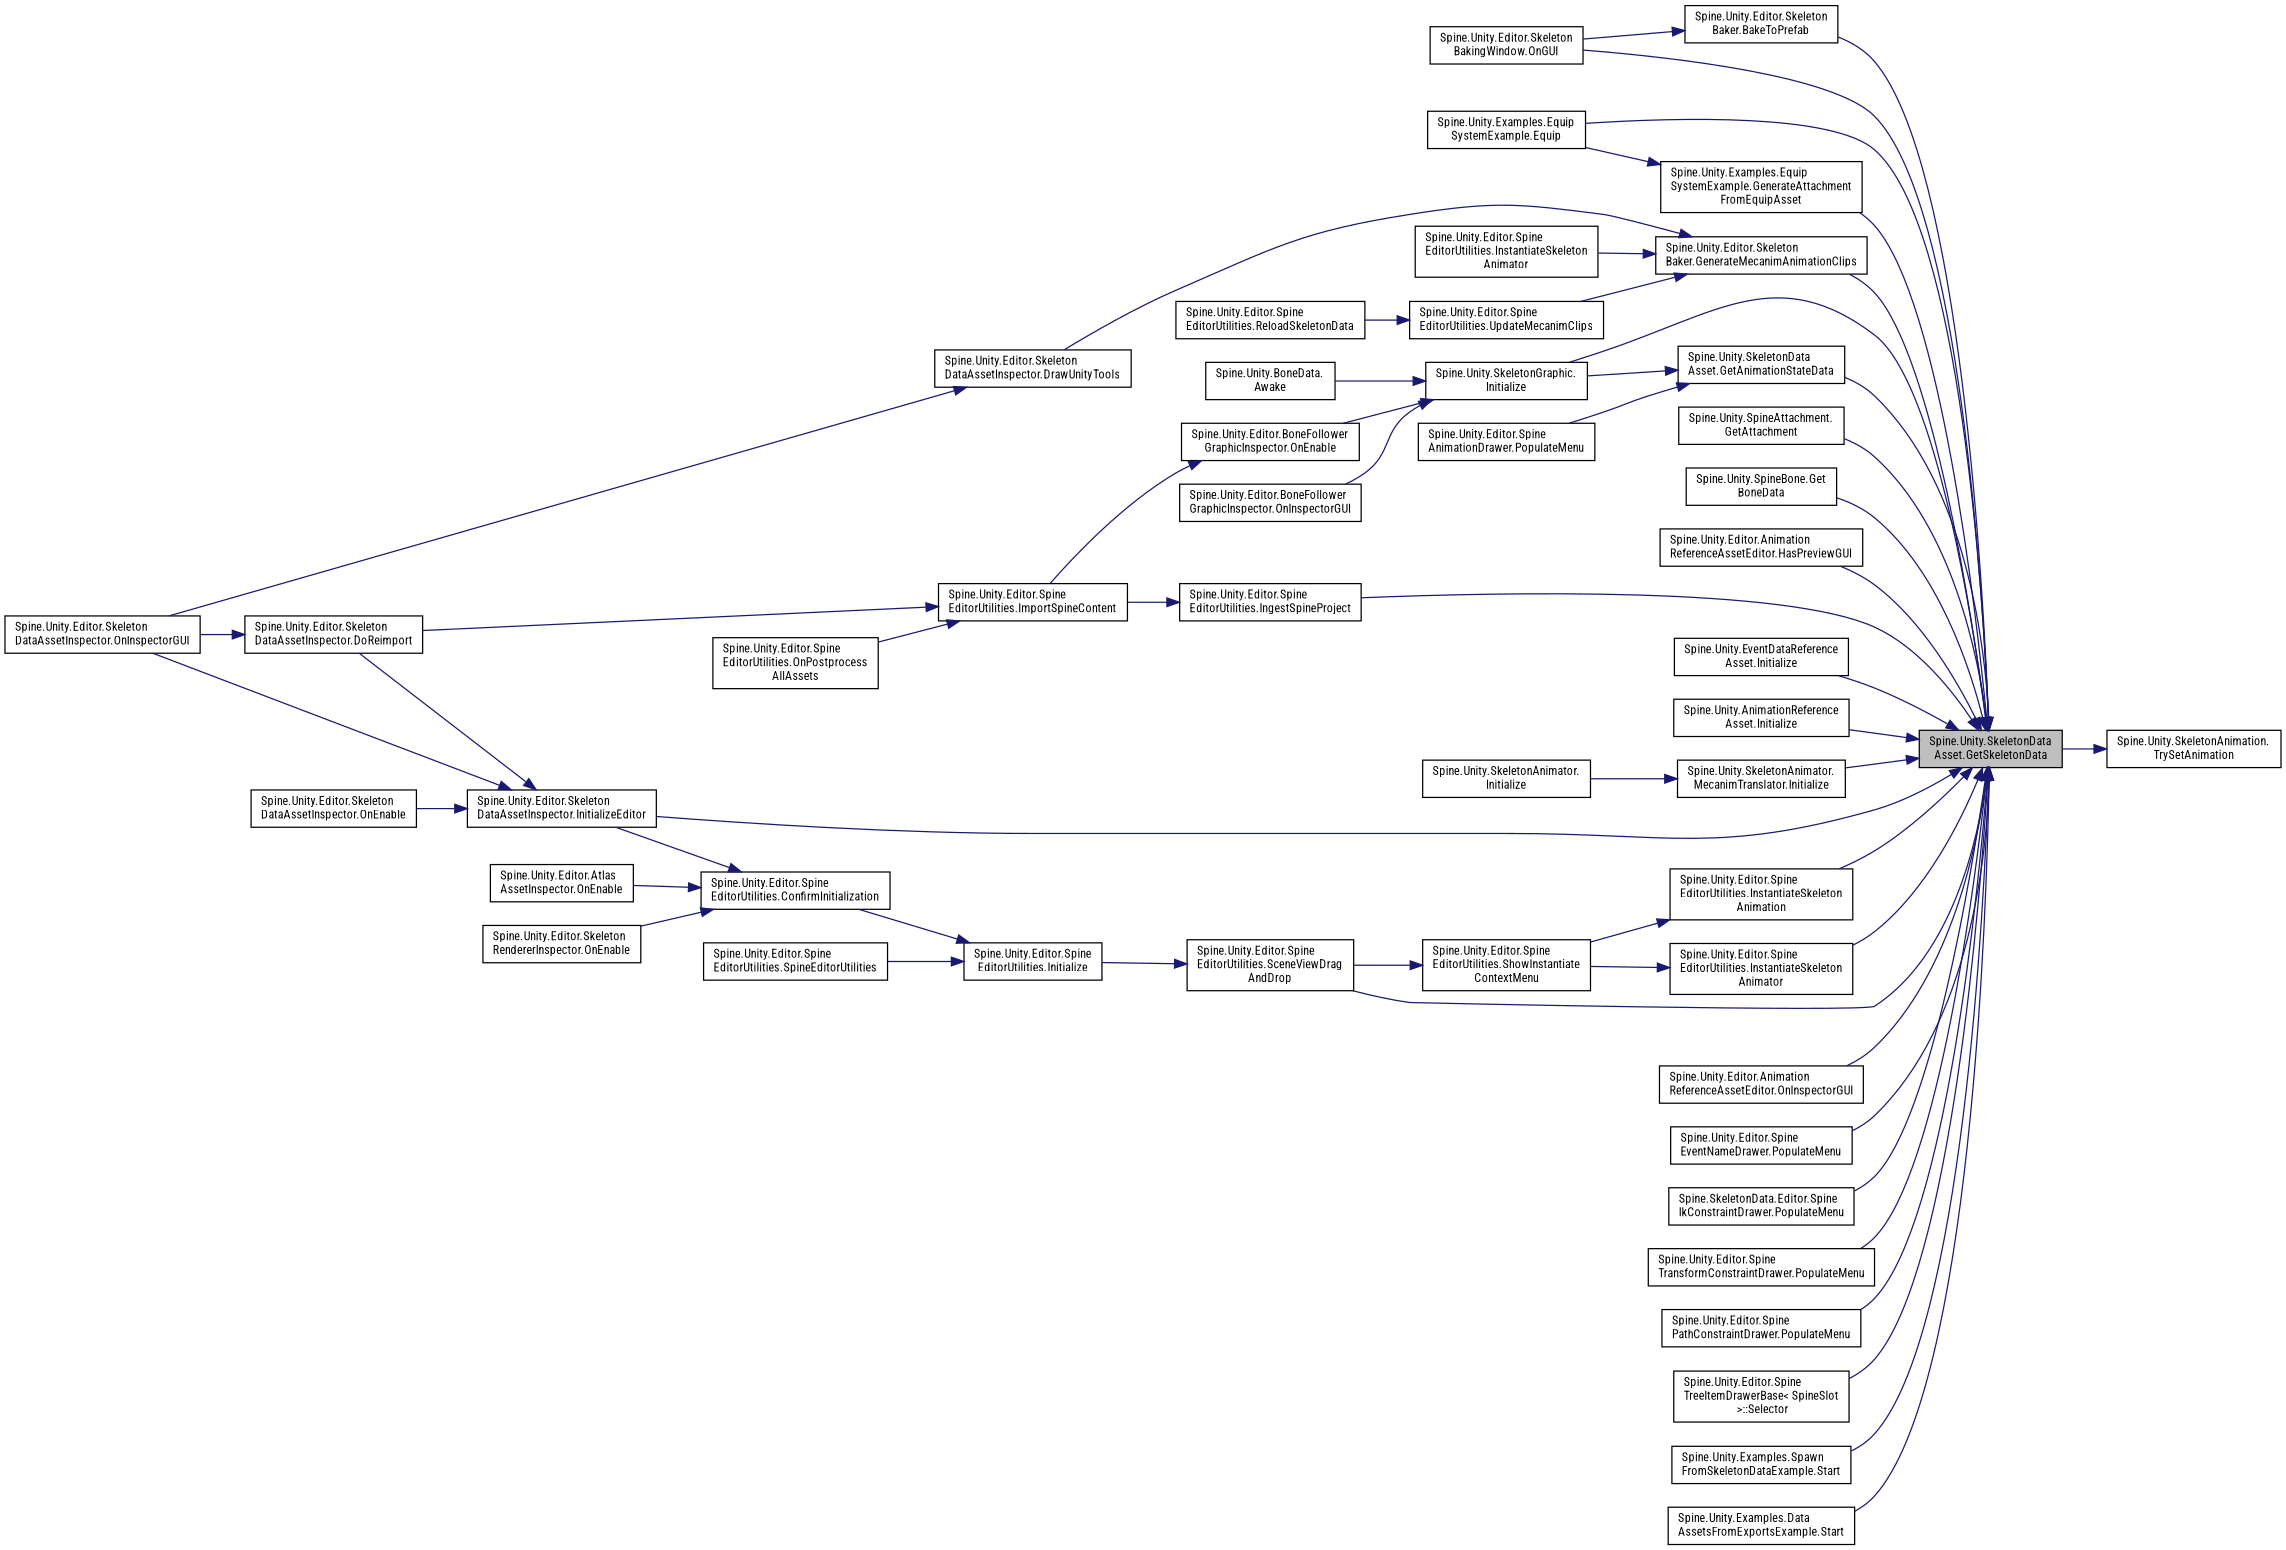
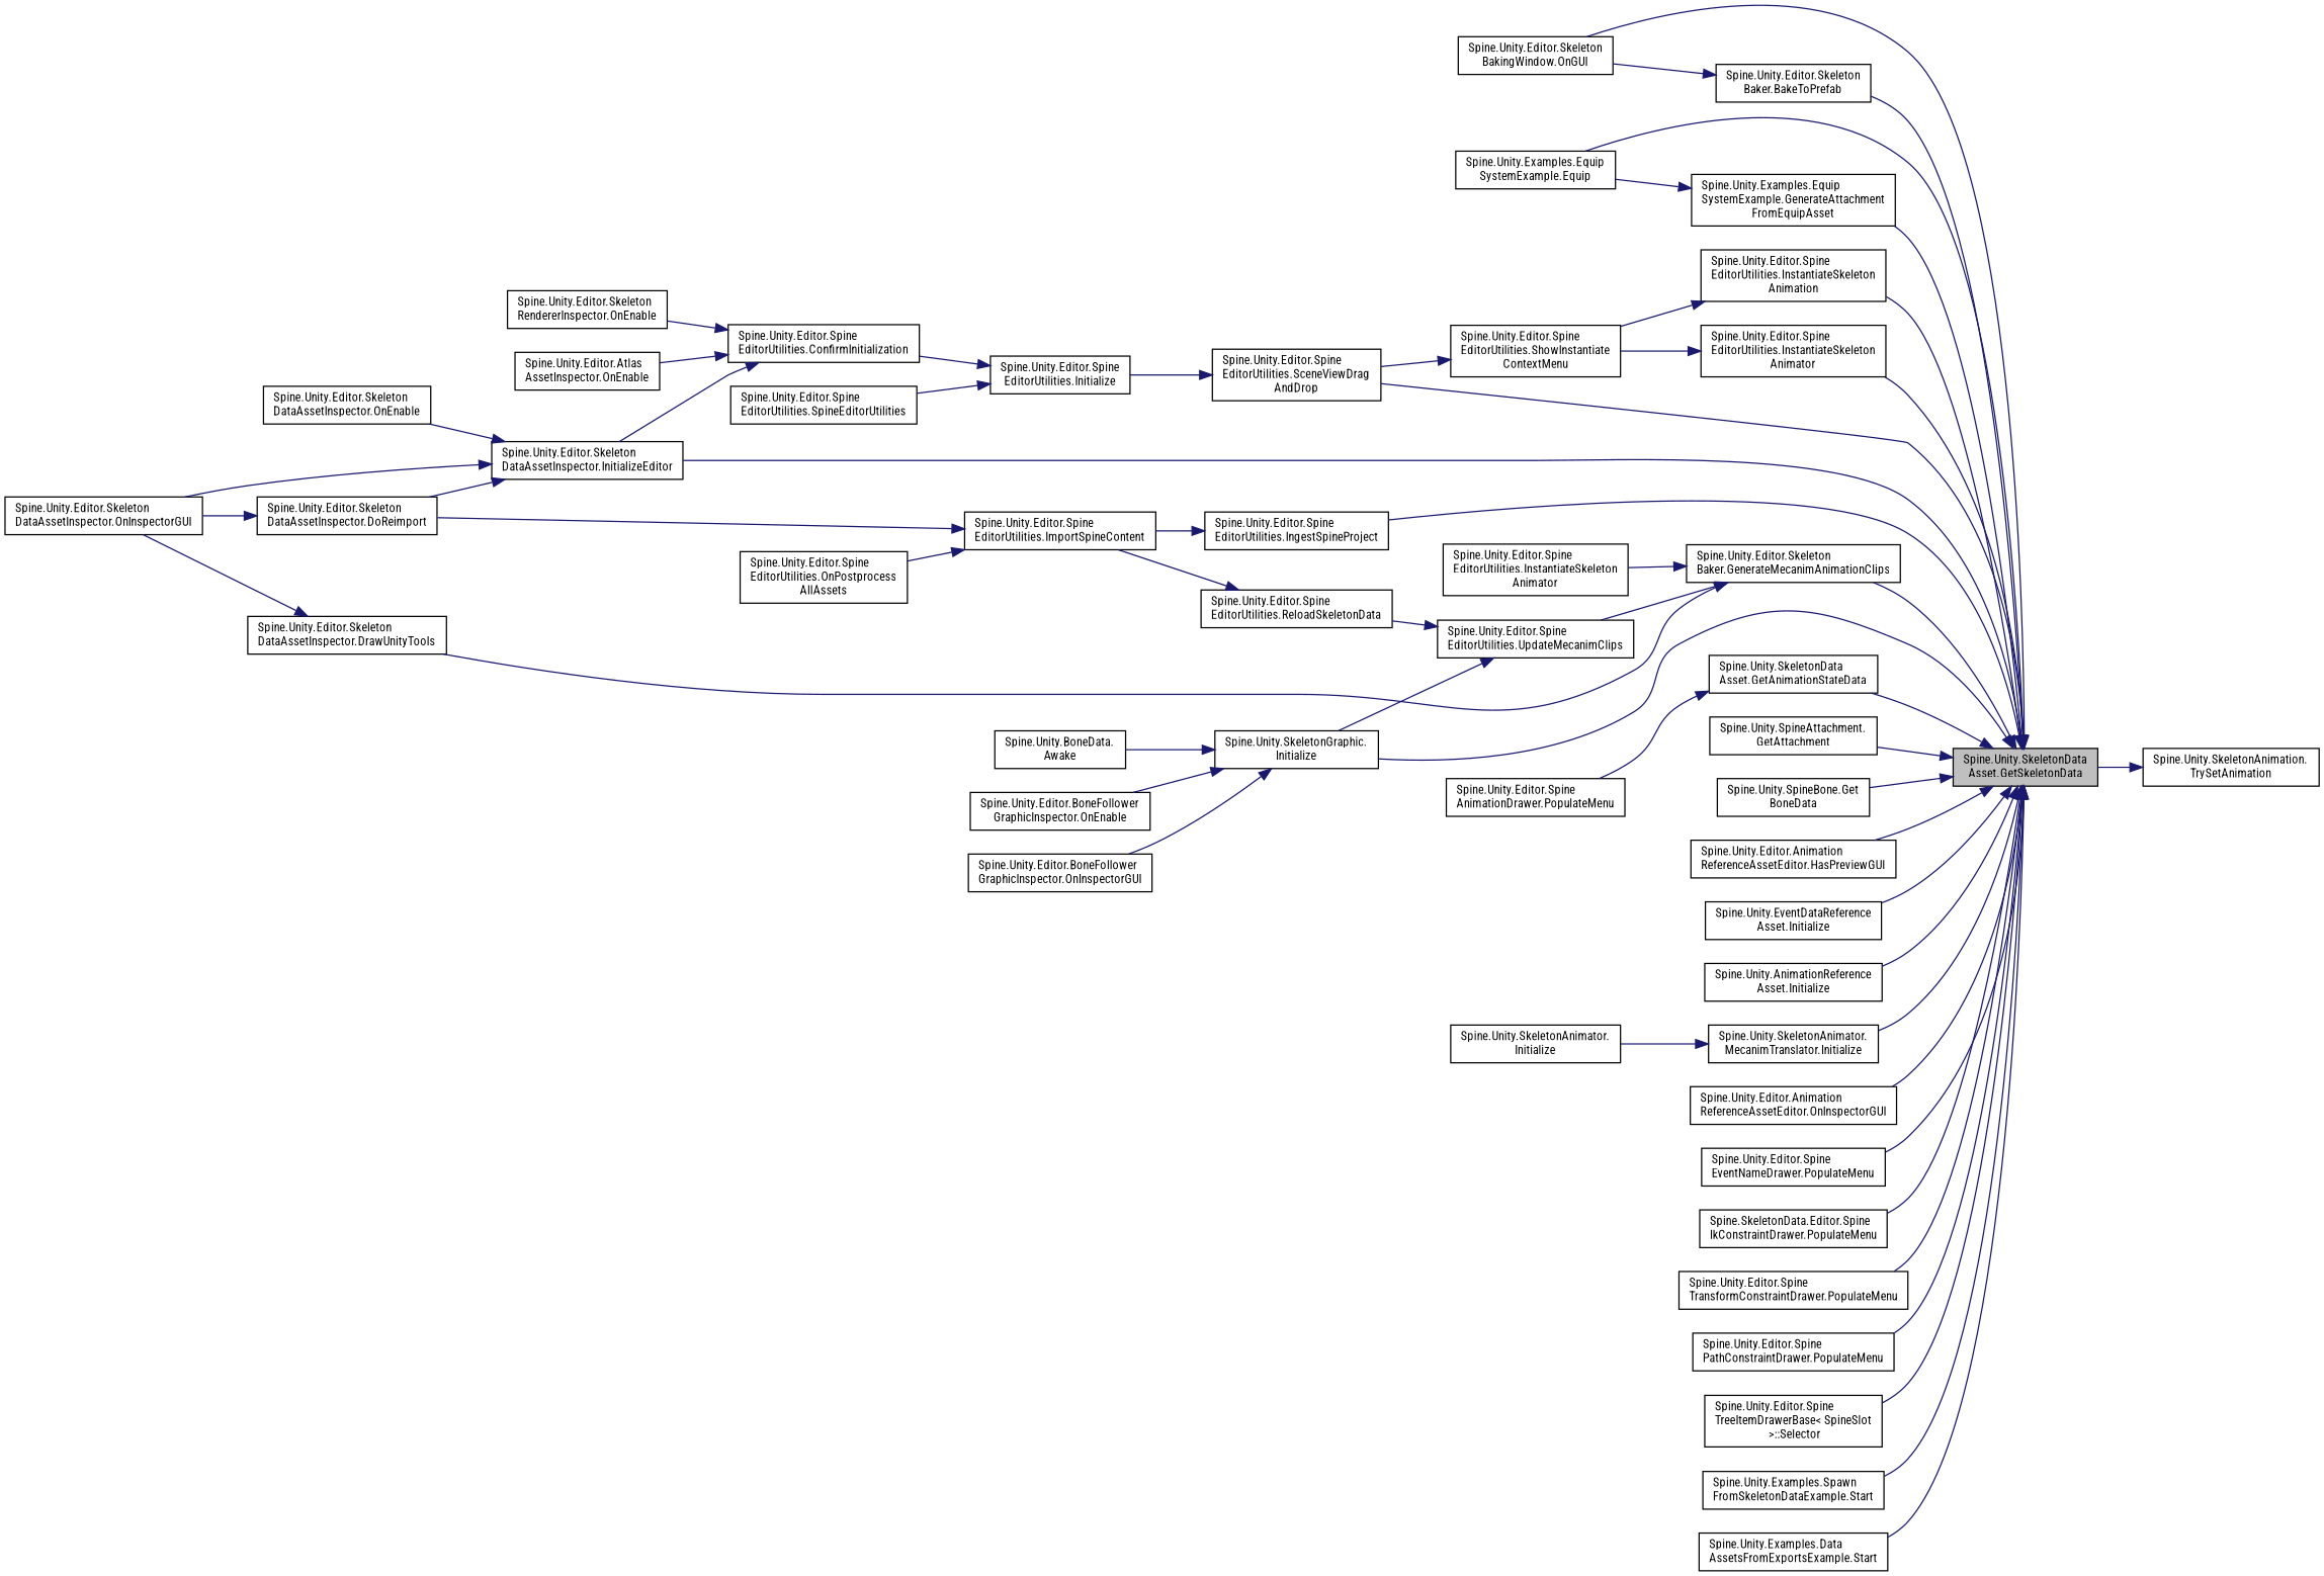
  digraph {
    fontname="Roboto Condensed"
    rankdir=RL
    node [color=black fillcolor=white fontname="Roboto Condensed" fontsize=10 shape=record style=filled]
    edge [color=midnightblue dir=back fontname="Roboto Condensed" fontsize=10 labelfontname=Helvetica labelfontsize=10 style=solid]
    n1 [fillcolor=grey75 fontcolor=black height=0.2 label="Spine.Unity.SkeletonData\lAsset.GetSkeletonData" width=0.4]
    n2 [height=0.2 label="Spine.Unity.Editor.Skeleton\lBaker.BakeToPrefab" width=0.4]
    n3 [height=0.2 label="Spine.Unity.Editor.Skeleton\lBakingWindow.OnGUI" width=0.4]
    n4 [height=0.2 label="Spine.Unity.Examples.Equip\lSystemExample.Equip" width=0.4]
    n5 [height=0.2 label="Spine.Unity.Examples.Equip\lSystemExample.GenerateAttachment\lFromEquipAsset" width=0.4]
    n6 [height=0.2 label="Spine.Unity.Editor.Skeleton\lBaker.GenerateMecanimAnimationClips" width=0.4]
    n7 [height=0.2 label="Spine.Unity.SkeletonData\lAsset.GetAnimationStateData" width=0.4]
    n8 [height=0.2 label="Spine.Unity.SkeletonGraphic.\lInitialize" width=0.4]
    n9 [height=0.2 label="Spine.Unity.SpineAttachment.\lGetAttachment" width=0.4]
    n10 [height=0.2 label="Spine.Unity.SpineBone.Get\lBoneData" width=0.4]
    n11 [height=0.2 label="Spine.Unity.Editor.Animation\lReferenceAssetEditor.HasPreviewGUI" width=0.4]
    n12 [height=0.2 label="Spine.Unity.Editor.Spine\lEditorUtilities.IngestSpineProject" width=0.4]
    n13 [height=0.2 label="Spine.Unity.EventDataReference\lAsset.Initialize" width=0.4]
    n14 [height=0.2 label="Spine.Unity.AnimationReference\lAsset.Initialize" width=0.4]
    n15 [height=0.2 label="Spine.Unity.SkeletonAnimator.\lMecanimTranslator.Initialize" width=0.4]
    n16 [height=0.2 label="Spine.Unity.Editor.Skeleton\lDataAssetInspector.InitializeEditor" width=0.4]
    n17 [height=0.2 label="Spine.Unity.Editor.Spine\lEditorUtilities.InstantiateSkeleton\lAnimation" width=0.4]
    n18 [height=0.2 label="Spine.Unity.Editor.Spine\lEditorUtilities.SceneViewDrag\lAndDrop" width=0.4]
    n19 [height=0.2 label="Spine.Unity.Editor.Spine\lEditorUtilities.InstantiateSkeleton\lAnimator" width=0.4]
    n20 [height=0.2 label="Spine.Unity.Editor.Animation\lReferenceAssetEditor.OnInspectorGUI" width=0.4]
    n21 [height=0.2 label="Spine.Unity.Editor.Spine\lEventNameDrawer.PopulateMenu" width=0.4]
    n22 [height=0.2 label="Spine.SkeletonData.Editor.Spine\lIkConstraintDrawer.PopulateMenu" width=0.4]
    n23 [height=0.2 label="Spine.Unity.Editor.Spine\lTransformConstraintDrawer.PopulateMenu" width=0.4]
    n24 [height=0.2 label="Spine.Unity.Editor.Spine\lPathConstraintDrawer.PopulateMenu" width=0.4]
    n25 [height=0.2 label="Spine.Unity.Editor.Spine\lTreeItemDrawerBase\< SpineSlot\l \>::Selector" width=0.4]
    n26 [height=0.2 label="Spine.Unity.Examples.Spawn\lFromSkeletonDataExample.Start" width=0.4]
    n27 [height=0.2 label="Spine.Unity.Examples.Data\lAssetsFromExportsExample.Start" width=0.4]
    n28 [height=0.2 label="Spine.Unity.Editor.Skeleton\lDataAssetInspector.DrawUnityTools" width=0.4]
    n29 [height=0.2 label="Spine.Unity.Editor.Spine\lEditorUtilities.InstantiateSkeleton\lAnimator" width=0.4]
    n30 [height=0.2 label="Spine.Unity.Editor.Spine\lEditorUtilities.UpdateMecanimClips" width=0.4]
    n31 [height=0.2 label="Spine.Unity.Editor.Spine\lAnimationDrawer.PopulateMenu" width=0.4]
    n32 [height=0.2 label="Spine.Unity.BoneData.\lAwake" width=0.4]
    n33 [height=0.2 label="Spine.Unity.Editor.BoneFollower\lGraphicInspector.OnEnable" width=0.4]
    n34 [height=0.2 label="Spine.Unity.Editor.BoneFollower\lGraphicInspector.OnInspectorGUI" width=0.4]
    n35 [height=0.2 label="Spine.Unity.Editor.Spine\lEditorUtilities.ImportSpineContent" width=0.4]
    n36 [height=0.2 label="Spine.Unity.SkeletonAnimator.\lInitialize" width=0.4]
    n37 [height=0.2 label="Spine.Unity.Editor.Skeleton\lDataAssetInspector.OnInspectorGUI" width=0.4]
    n38 [height=0.2 label="Spine.Unity.Editor.Skeleton\lDataAssetInspector.DoReimport" width=0.4]
    n39 [height=0.2 label="Spine.Unity.Editor.Skeleton\lDataAssetInspector.OnEnable" width=0.4]
    n40 [height=0.2 label="Spine.Unity.Editor.Spine\lEditorUtilities.ShowInstantiate\lContextMenu" width=0.4]
    n41 [height=0.2 label="Spine.Unity.Editor.Spine\lEditorUtilities.Initialize" width=0.4]
    n42 [height=0.2 label="Spine.Unity.SkeletonAnimation.\lTrySetAnimation" width=0.4]
    n43 [height=0.2 label="Spine.Unity.Editor.Spine\lEditorUtilities.ReloadSkeletonData" width=0.4]
    n44 [height=0.2 label="Spine.Unity.Editor.Spine\lEditorUtilities.OnPostprocess\lAllAssets" width=0.4]
    n45 [height=0.2 label="Spine.Unity.Editor.Spine\lEditorUtilities.ConfirmInitialization" width=0.4]
    n46 [height=0.2 label="Spine.Unity.Editor.Spine\lEditorUtilities.SpineEditorUtilities" width=0.4]
    n47 [height=0.2 label="Spine.Unity.Editor.Atlas\lAssetInspector.OnEnable" width=0.4]
    n48 [height=0.2 label="Spine.Unity.Editor.Skeleton\lRendererInspector.OnEnable" width=0.4]
    n1 -> n2
    n1 -> n3
    n1 -> n4
    n1 -> n5
    n1 -> n6
    n1 -> n7
    n1 -> n8
    n1 -> n9
    n1 -> n10
    n1 -> n11
    n1 -> n12
    n1 -> n13
    n1 -> n14
    n1 -> n15
    n1 -> n16
    n1 -> n17
    n1 -> n18
    n1 -> n19
    n1 -> n20
    n1 -> n21
    n1 -> n22
    n1 -> n23
    n1 -> n24
    n1 -> n25
    n1 -> n26
    n1 -> n27
    n2 -> n3
    n5 -> n4
    n6 -> n28
    n6 -> n29
    n6 -> n30
-   n7 -> n8
+   n30 -> n8
    n7 -> n31
    n8 -> n32
    n8 -> n33
    n8 -> n34
    n12 -> n35
    n15 -> n36
    n16 -> n37
    n16 -> n38
    n16 -> n39
    n17 -> n40
    n18 -> n41
    n19 -> n40
    n28 -> n37
    n30 -> n43
    n35 -> n38
    n35 -> n44
    n38 -> n37
    n40 -> n18
    n41 -> n45
    n41 -> n46
    n42 -> n1
-   n33 -> n35
+   n43 -> n35
    n45 -> n16
    n45 -> n47
    n45 -> n48
  }
